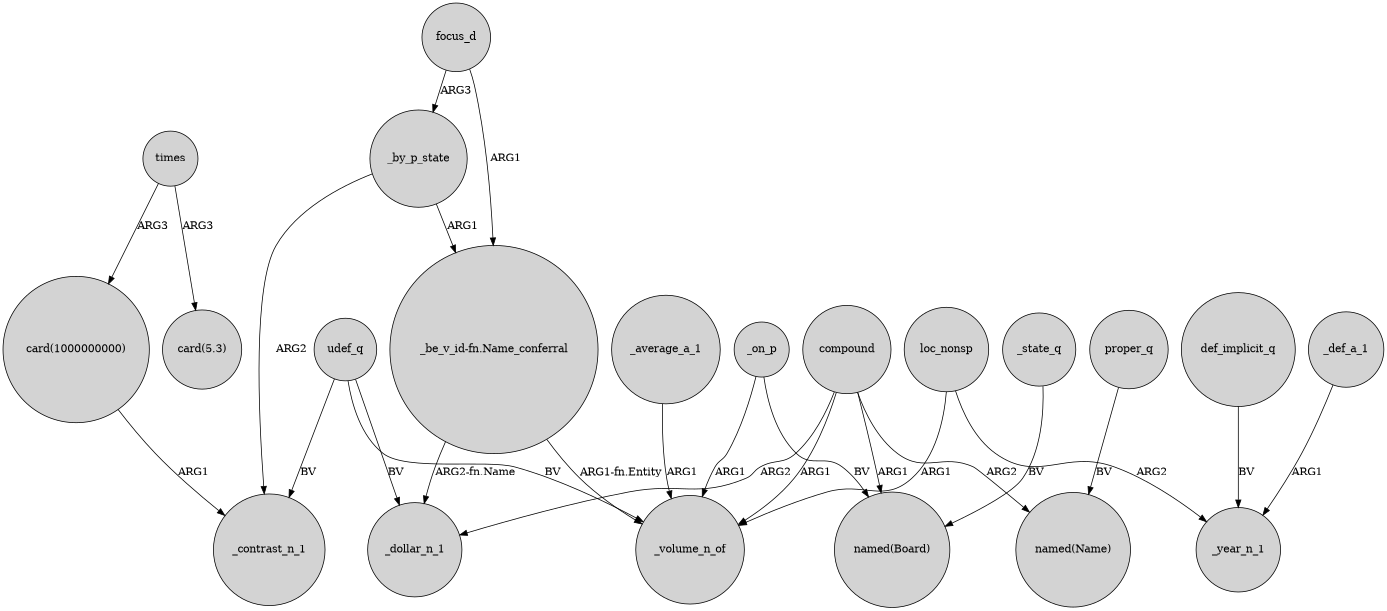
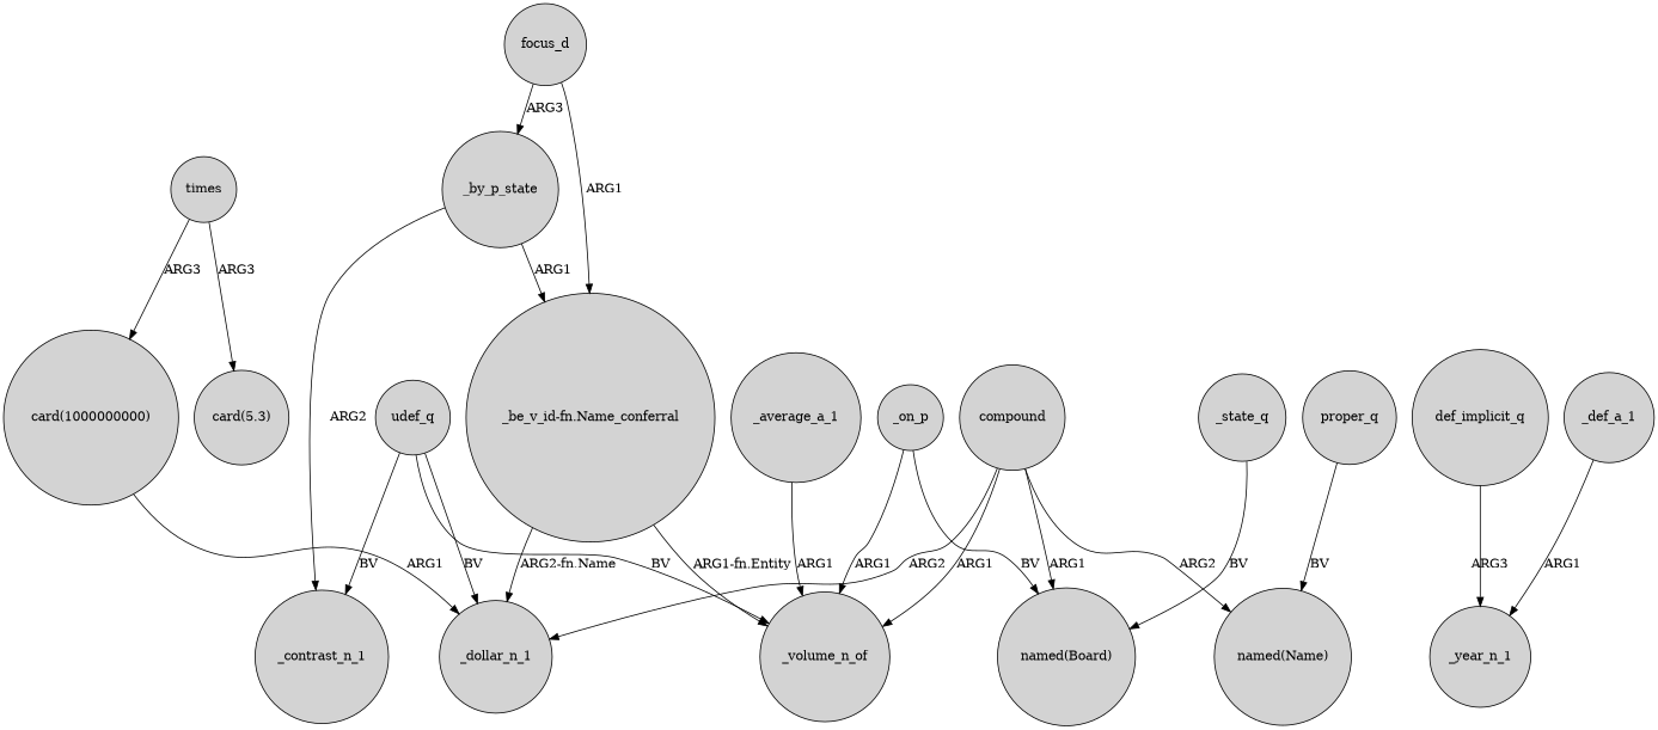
  digraph {
    node [shape=circle style=filled]
    "card(1000000000)"
    _dollar_n_1
    compound
    _volume_n_of
    "named(Board)"
    n6 [label="named(Name)"]
    n7 [label=_state_q]
    times
    "card(5.3)"
    udef_q
    _contrast_n_1
    def_implicit_q
    _year_n_1
    _by_p_state
    "_be_v_id-fn.Name_conferral"
-   loc_nonsp
    _on_p
    focus_d
    _average_a_1
    n20 [label=_def_a_1]
    proper_q
-   "card(1000000000)" -> _contrast_n_1 [label=ARG1]
+   "card(1000000000)" -> _dollar_n_1 [label=ARG1]
    compound -> _dollar_n_1 [label=ARG2]
    compound -> _volume_n_of [label=ARG1]
    compound -> "named(Board)" [label=ARG1]
    compound -> n6 [label=ARG2]
    n7 -> "named(Board)" [label=BV]
    times -> "card(1000000000)" [label=ARG3]
    times -> "card(5.3)" [label=ARG3]
    udef_q -> _dollar_n_1 [label=BV]
    udef_q -> _volume_n_of [label=BV]
    udef_q -> _contrast_n_1 [label=BV]
-   def_implicit_q -> _year_n_1 [label=BV]
+   def_implicit_q -> _year_n_1 [label=ARG3]
    _by_p_state -> _contrast_n_1 [label=ARG2]
    _by_p_state -> "_be_v_id-fn.Name_conferral" [label=ARG1]
    "_be_v_id-fn.Name_conferral" -> _dollar_n_1 [label="ARG2-fn.Name"]
    "_be_v_id-fn.Name_conferral" -> _volume_n_of [label="ARG1-fn.Entity"]
-   loc_nonsp -> _volume_n_of [label=ARG1]
-   loc_nonsp -> _year_n_1 [label=ARG2]
    _on_p -> _volume_n_of [label=ARG1]
    _on_p -> "named(Board)" [label=BV]
    focus_d -> _by_p_state [label=ARG3]
    focus_d -> "_be_v_id-fn.Name_conferral" [label=ARG1]
    _average_a_1 -> _volume_n_of [label=ARG1]
    n20 -> _year_n_1 [label=ARG1]
    proper_q -> n6 [label=BV]
  }
